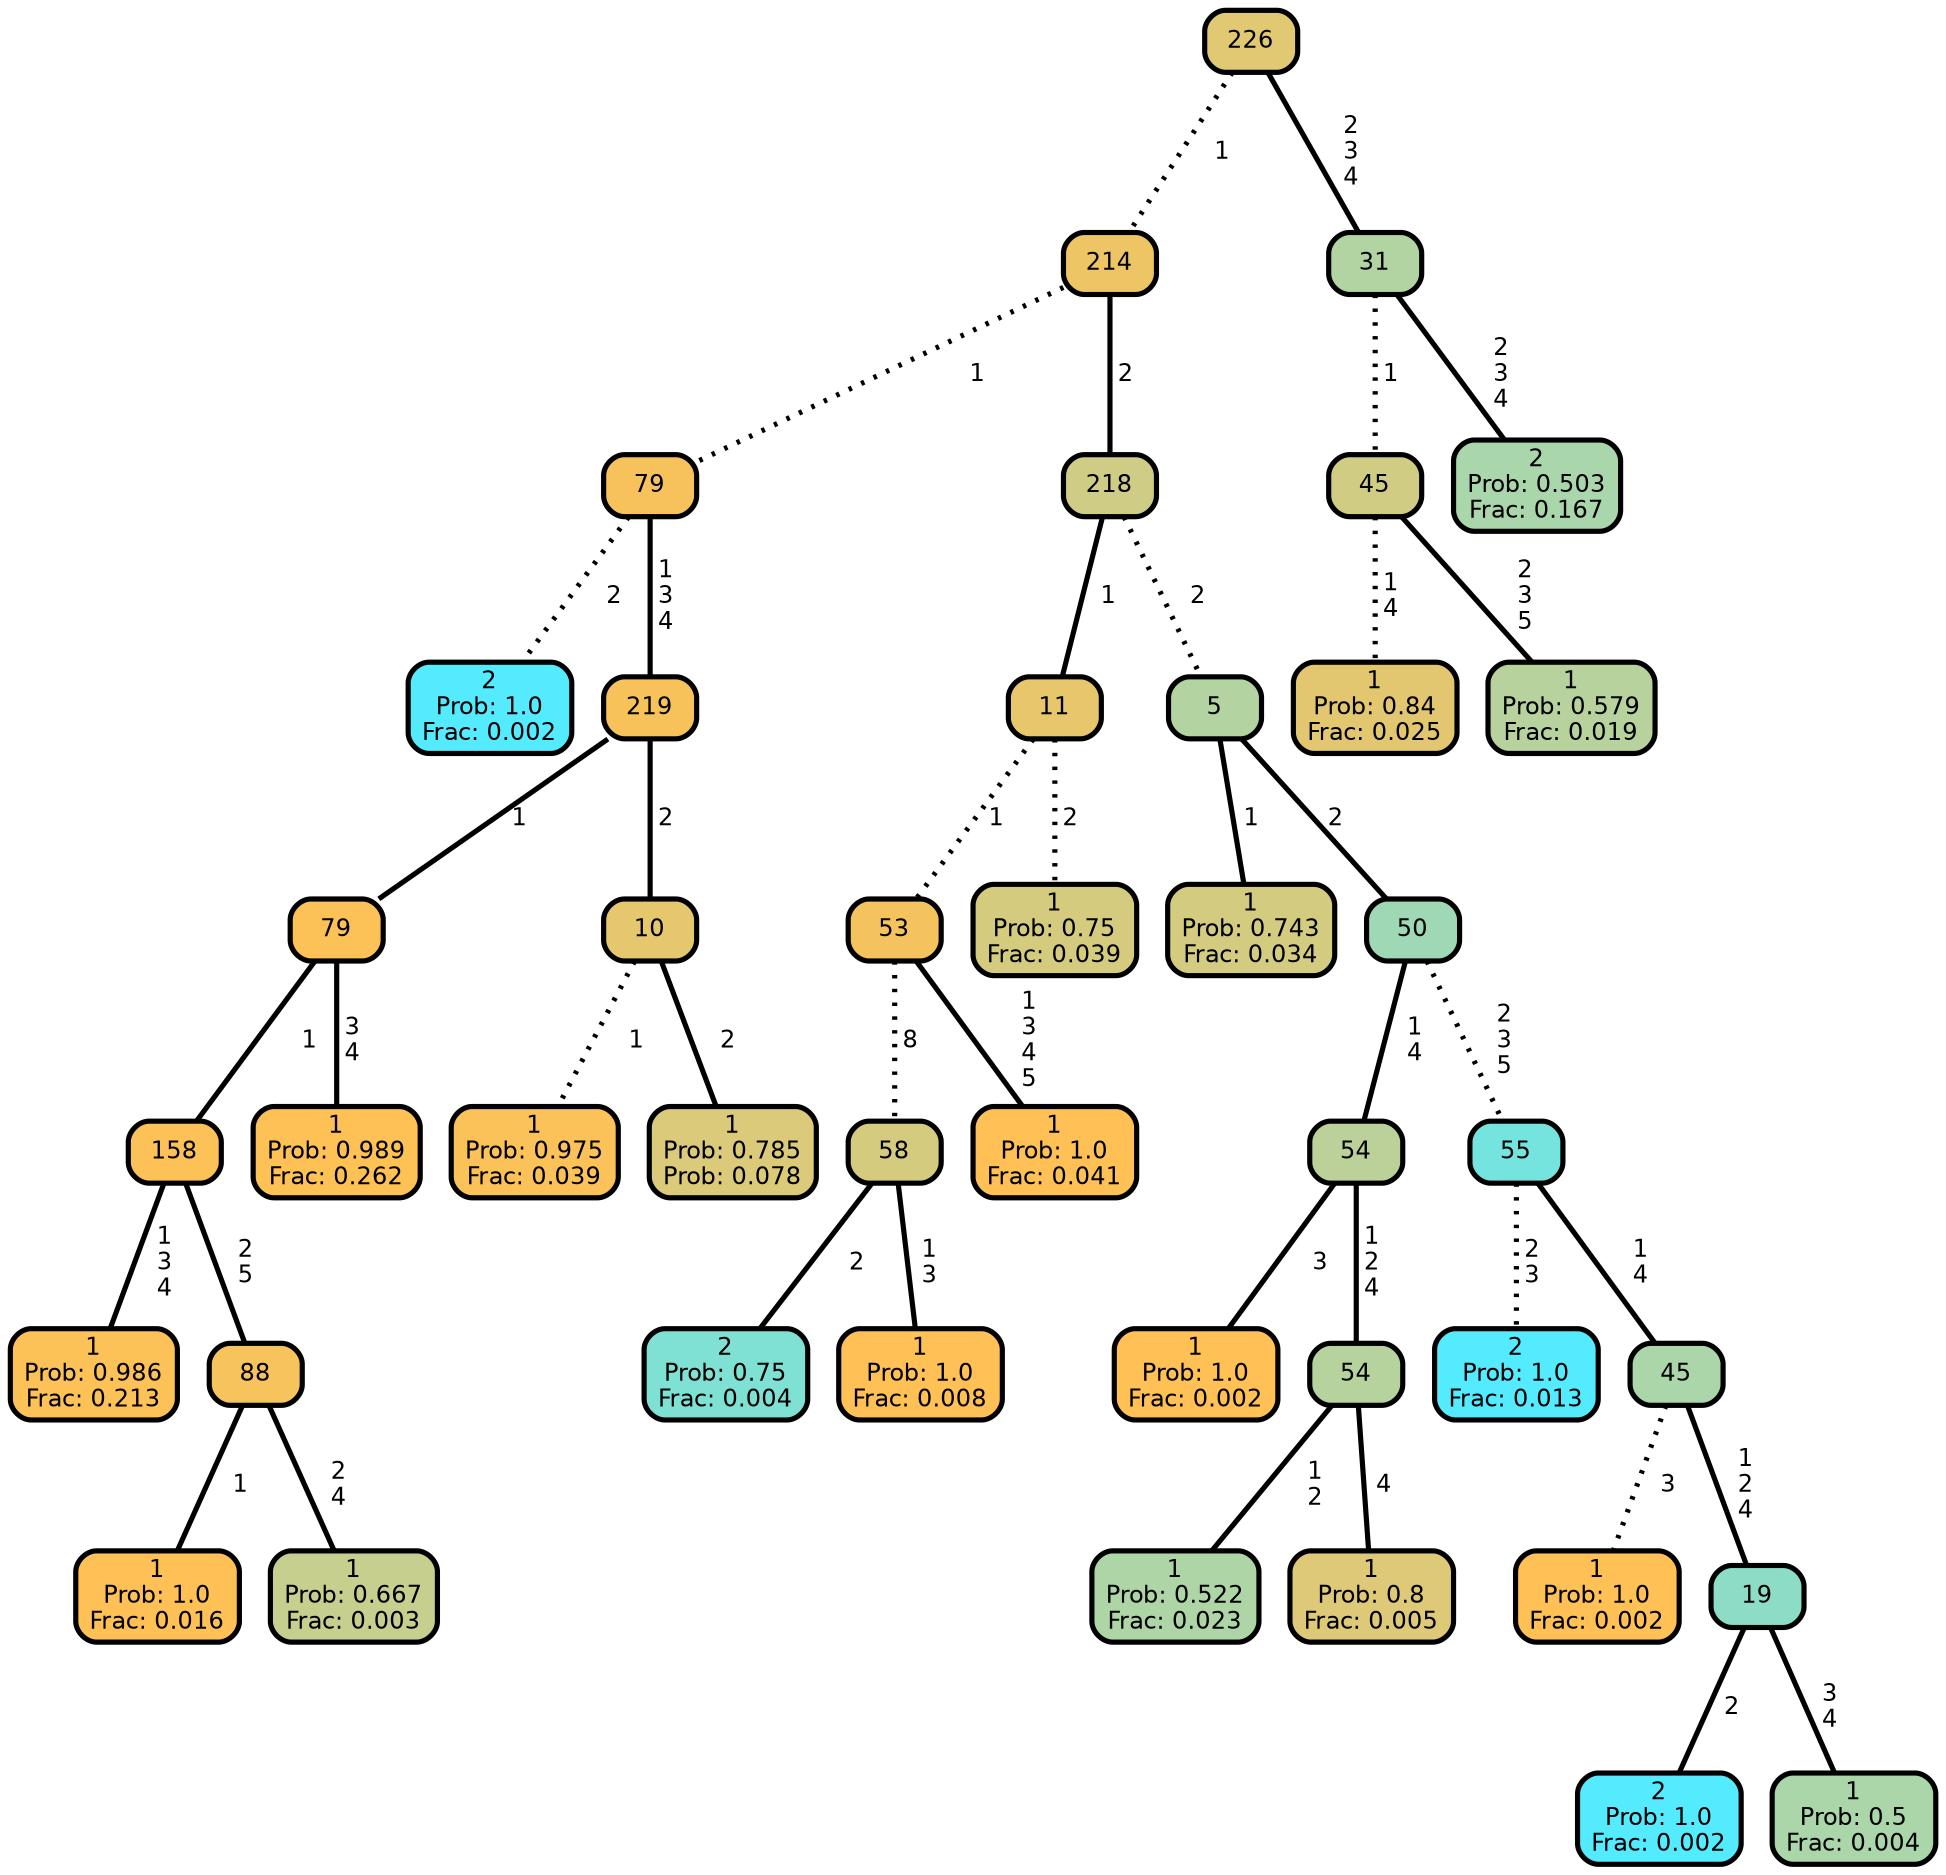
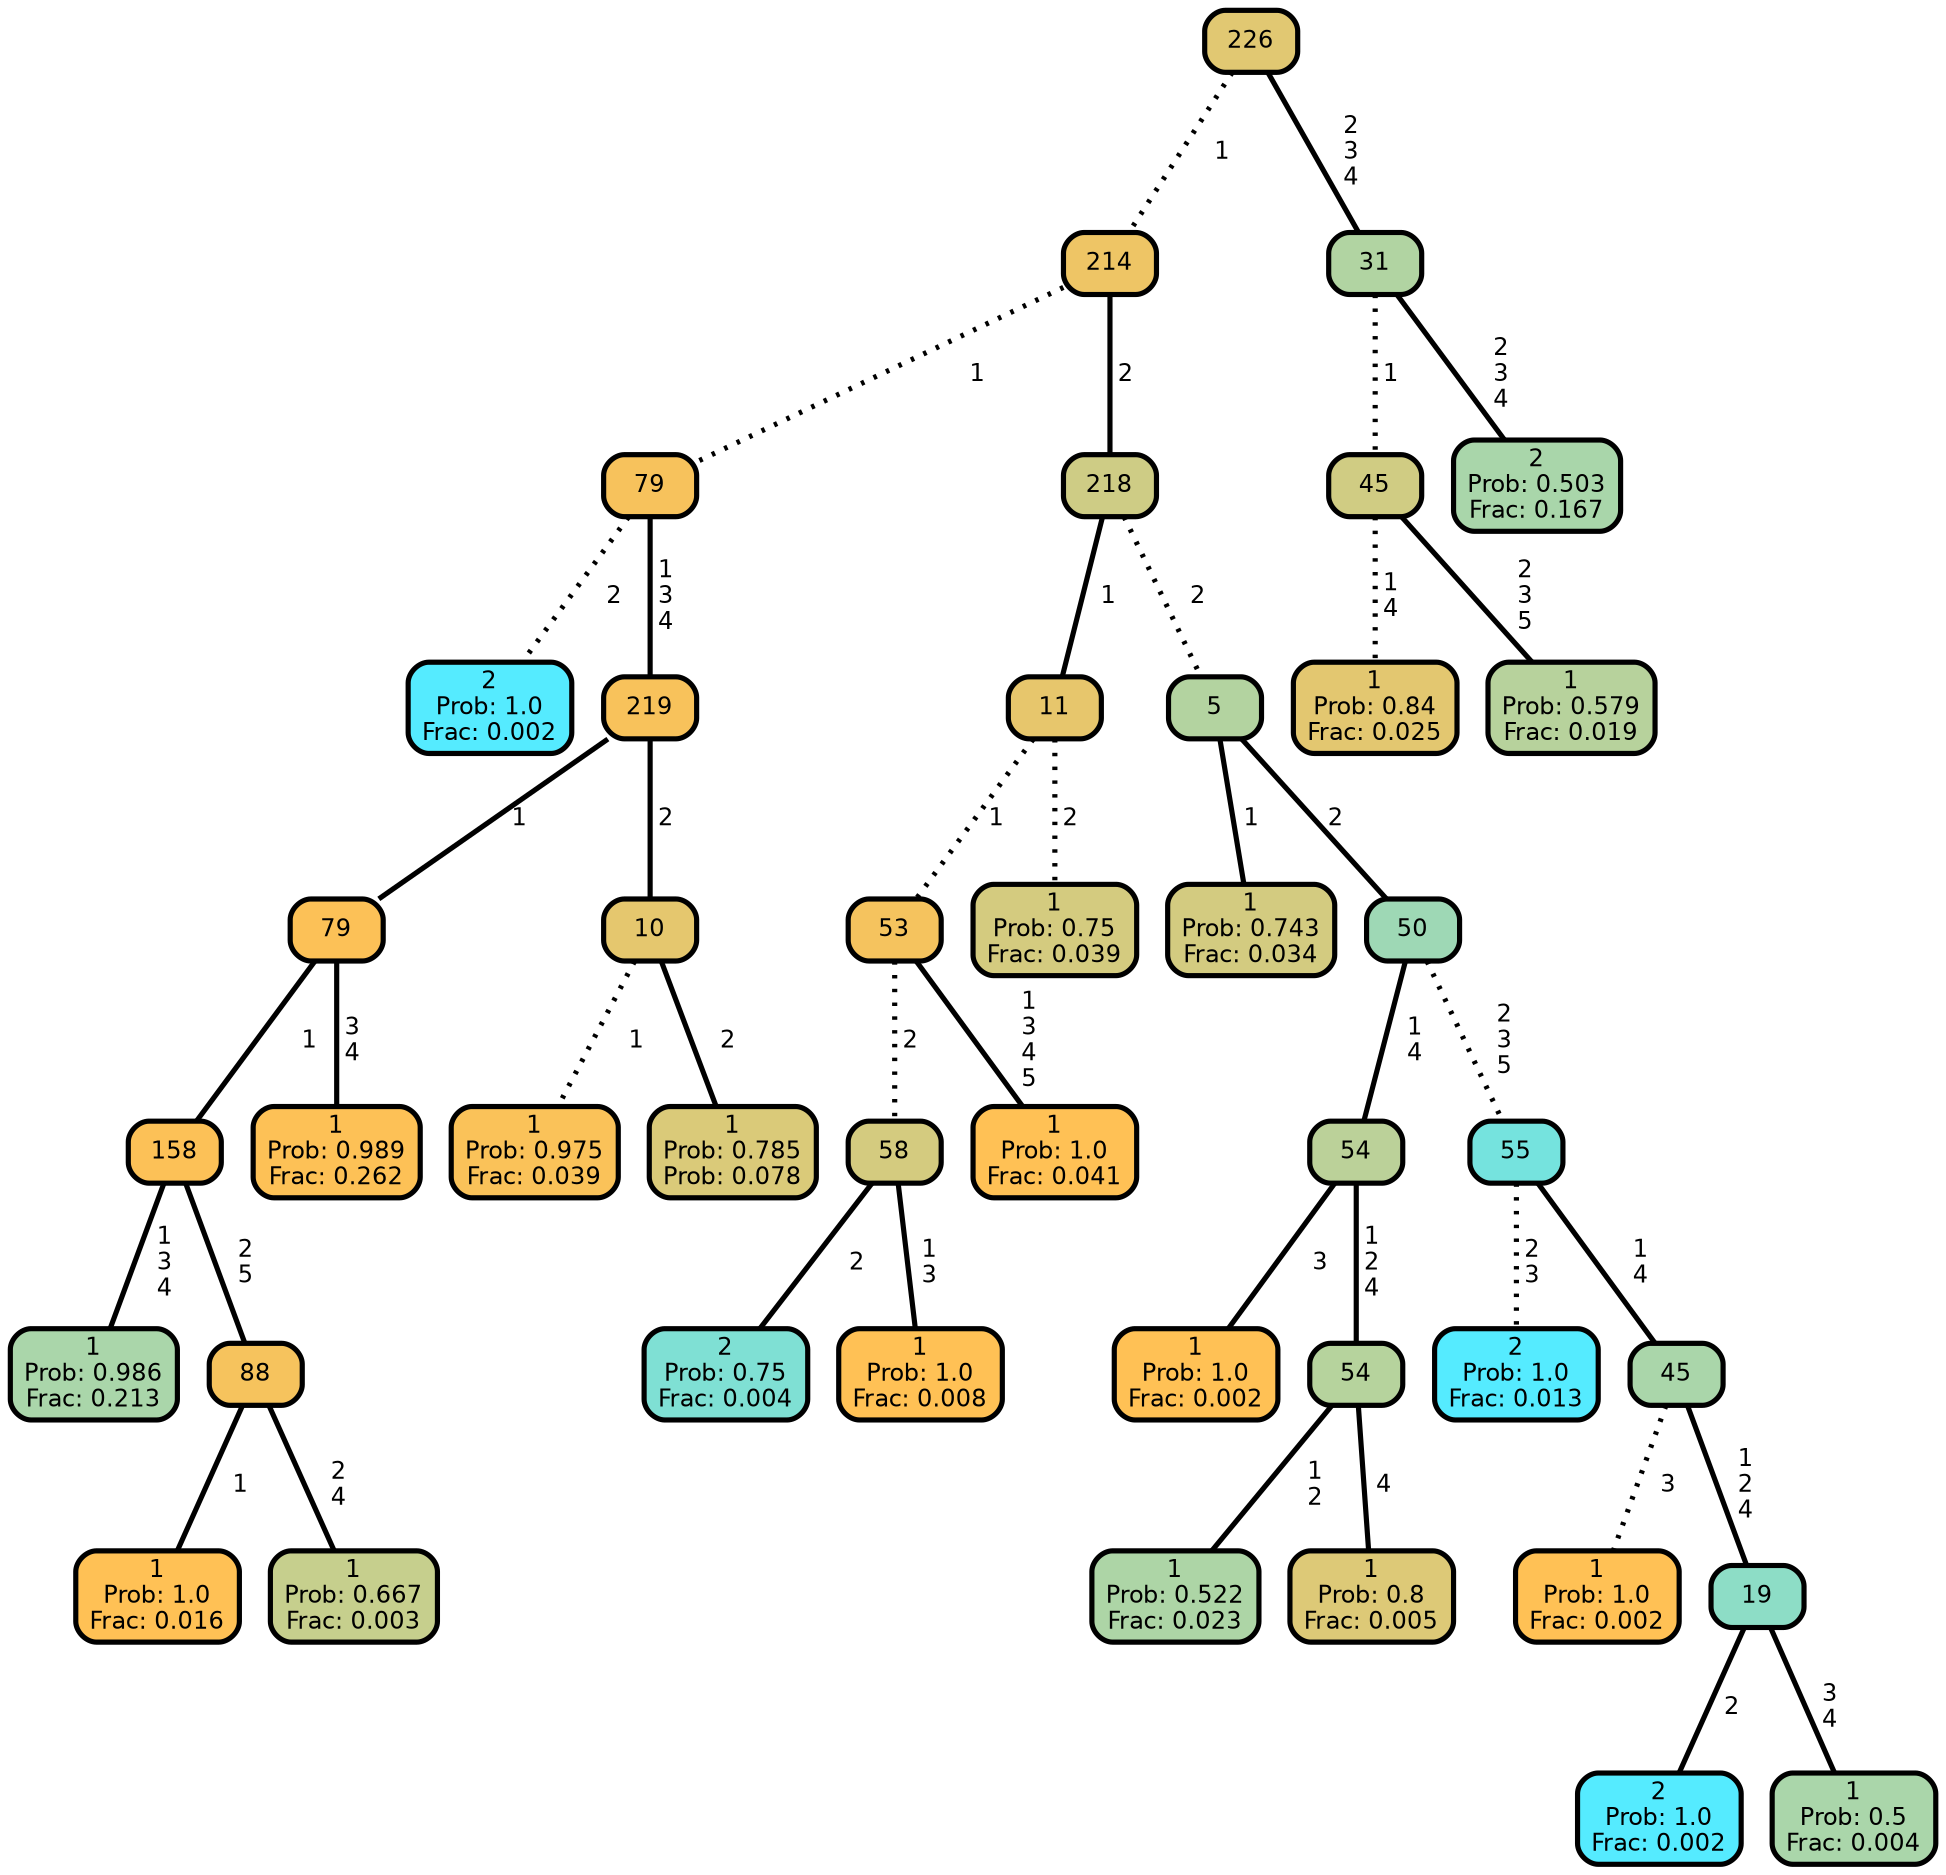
  graph {
    ranksep="0 equally"
    splines=straight
    node [color=black fillcolor="#ffc155" fontcolor=black fontname=helvetica penwidth=3 shape=box style="filled, rounded"]
    edge [color=black fontname=helvetica penwidth=3 style=bold]
    n1 [fillcolor="#55ebff" label="2\nProb: 1.0\nFrac: 0.002"]
    n2 [fillcolor="#f7c25c" label=79]
    n3 [fillcolor="#f8c25b" label=219]
    n4 [fillcolor="#fcc157" label=79]
    n5 [fillcolor="#e5c76e" label=10]
-   n6 [fillcolor="#fcc157" label="1\nProb: 0.986\nFrac: 0.213"]
+   n6 [fillcolor="#aad6aa" label="1\nProb: 0.986\nFrac: 0.213"]
    n7 [fillcolor="#fcc157" label=158]
    n8 [fillcolor="#f6c35d" label=88]
    n9 [label="1\nProb: 1.0\nFrac: 0.016"]
    n10 [fillcolor="#c6cf8d" label="1\nProb: 0.667\nFrac: 0.003"]
    n11 [fillcolor="#fdc156" label="1\nProb: 0.989\nFrac: 0.262"]
    n12 [fillcolor="#fac259" label="1\nProb: 0.975\nFrac: 0.039"]
    n13 [fillcolor="#daca79" label="1\nProb: 0.785\nProb: 0.078"]
    n14 [fillcolor="#eec565" label=214]
    n15 [fillcolor="#cecc85" label=218]
    n16 [fillcolor="#e7c66c" label=11]
    n17 [fillcolor="#b3d3a0" label=5]
    n18 [fillcolor="#7fe0d4" label="2\nProb: 0.75\nFrac: 0.004"]
    n19 [fillcolor="#d4cb7f" label=58]
    n20 [label="1\nProb: 1.0\nFrac: 0.008"]
    n21 [fillcolor="#f5c35e" label=53]
    n22 [label="1\nProb: 1.0\nFrac: 0.041"]
    n23 [fillcolor="#d4cb7f" label="1\nProb: 0.75\nFrac: 0.039"]
    n24 [fillcolor="#d3cb80" label="1\nProb: 0.743\nFrac: 0.034"]
    n25 [fillcolor="#9ed8b5" label=50]
    n26 [fillcolor="#bbd199" label=54]
    n27 [fillcolor="#75e3de" label=55]
    n28 [label="1\nProb: 1.0\nFrac: 0.002"]
    n29 [fillcolor="#b6d39d" label=54]
    n30 [fillcolor="#add5a6" label="1\nProb: 0.522\nFrac: 0.023"]
    n31 [fillcolor="#ddc977" label="1\nProb: 0.8\nFrac: 0.005"]
    n32 [fillcolor="#55ebff" label="2\nProb: 1.0\nFrac: 0.013"]
    n33 [fillcolor="#aad6aa" label=45]
    n34 [label="1\nProb: 1.0\nFrac: 0.002"]
    n35 [fillcolor="#8dddc6" label=19]
    n36 [fillcolor="#55ebff" label="2\nProb: 1.0\nFrac: 0.002"]
    n37 [fillcolor="#aad6aa" label="1\nProb: 0.5\nFrac: 0.004"]
    n38 [fillcolor="#e1c872" label=226]
    n39 [fillcolor="#b1d4a2" label=31]
    n40 [fillcolor="#d0cc83" label=45]
    n41 [fillcolor="#a9d6aa" label="2\nProb: 0.503\nFrac: 0.167"]
    n42 [fillcolor="#e3c770" label="1\nProb: 0.84\nFrac: 0.025"]
    n43 [fillcolor="#b7d29c" label="1\nProb: 0.579\nFrac: 0.019"]
    subgraph sub_1 {
      rank=same
    }
    n2 -- n1 [label=" 2" style=dotted]
    n2 -- n3 [label=" 1\n 3\n 4"]
    n3 -- n4 [label=" 1"]
    n3 -- n5 [label=" 2" style=solid]
    n4 -- n7 [label=" 1" style=solid]
    n4 -- n11 [label=" 3\n 4" style=solid]
    n5 -- n12 [label=" 1" style=dotted]
    n5 -- n13 [label=" 2"]
    n7 -- n6 [label=" 1\n 3\n 4" style=solid]
    n7 -- n8 [label=" 2\n 5" style=solid]
    n8 -- n9 [label=" 1" style=solid]
    n8 -- n10 [label=" 2\n 4"]
    n14 -- n2 [label=" 1" style=dotted]
    n14 -- n15 [label=" 2" style=solid]
    n15 -- n16 [label=" 1"]
    n15 -- n17 [label=" 2" style=dotted]
    n16 -- n21 [label=" 1" style=dotted]
    n16 -- n23 [label=" 2" style=dotted]
    n17 -- n24 [label=" 1" style=solid]
    n17 -- n25 [label=" 2"]
    n19 -- n18 [label=" 2" style=solid]
    n19 -- n20 [label=" 1\n 3"]
-   n21 -- n19 [label=" 8" style=dotted]
+   n21 -- n19 [label=" 2" style=dotted]
    n21 -- n22 [label=" 1\n 3\n 4\n 5"]
    n25 -- n26 [label=" 1\n 4"]
    n25 -- n27 [label=" 2\n 3\n 5" style=dotted]
    n26 -- n28 [label=" 3"]
    n26 -- n29 [label=" 1\n 2\n 4" style=solid]
    n27 -- n32 [label=" 2\n 3" style=dotted]
    n27 -- n33 [label=" 1\n 4" style=solid]
    n29 -- n30 [label=" 1\n 2" style=solid]
    n29 -- n31 [label=" 4" style=solid]
    n33 -- n34 [label=" 3" style=dotted]
    n33 -- n35 [label=" 1\n 2\n 4"]
    n35 -- n36 [label=" 2"]
    n35 -- n37 [label=" 3\n 4"]
    n38 -- n14 [label=" 1" style=dotted]
    n38 -- n39 [label=" 2\n 3\n 4"]
    n39 -- n40 [label=" 1" style=dotted]
    n39 -- n41 [label=" 2\n 3\n 4" style=solid]
    n40 -- n42 [label=" 1\n 4" style=dotted]
    n40 -- n43 [label=" 2\n 3\n 5"]
  }
